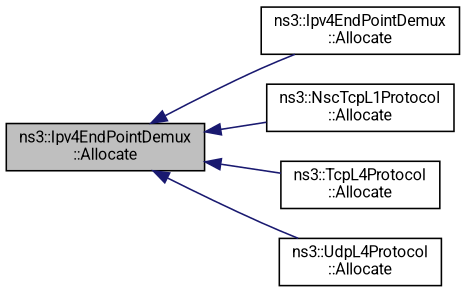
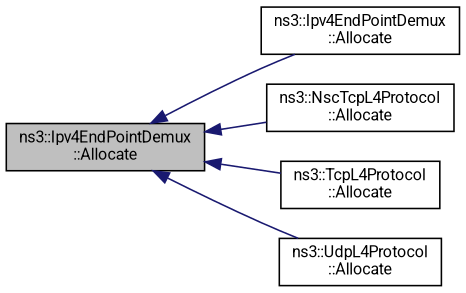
  digraph {
    rankdir=LR
    fontname=Roboto
    node [color=black fillcolor=white fontname=Roboto fontsize=10 shape=record style=filled]
    edge [color=midnightblue dir=back fontname=Roboto fontsize=10 labelfontname=Helvetica labelfontsize=10 style=solid]
    n1 [fillcolor=grey75 fontcolor=black height=0.2 label="ns3::Ipv4EndPointDemux\l::Allocate" width=0.4]
    n2 [height=0.2 label="ns3::Ipv4EndPointDemux\l::Allocate" width=0.4]
-   n3 [height=0.2 label="ns3::NscTcpL1Protocol\l::Allocate" width=0.4]
+   n3 [height=0.2 label="ns3::NscTcpL4Protocol\l::Allocate" width=0.4]
    n4 [height=0.2 label="ns3::TcpL4Protocol\l::Allocate" width=0.4]
    n5 [height=0.2 label="ns3::UdpL4Protocol\l::Allocate" width=0.4]
    n1 -> n2
    n1 -> n3
    n1 -> n4
    n1 -> n5
  }
